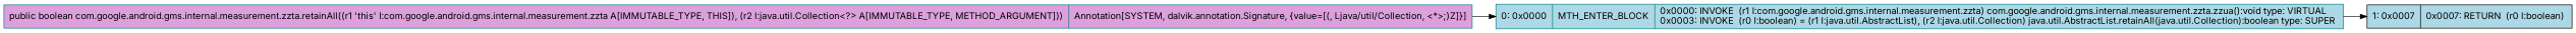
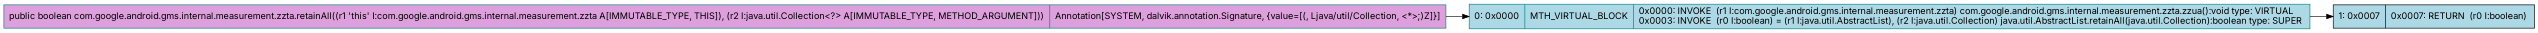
  digraph {
    rankdir=LR
    fontname=Inter
    node [shape=record style=filled fillcolor=lightblue color=teal fontname=Inter]
    edge [fontname=Inter]
-   n1 [label="{0\:\ 0x0000|MTH_ENTER_BLOCK\l|0x0000: INVOKE  (r1 I:com.google.android.gms.internal.measurement.zzta) com.google.android.gms.internal.measurement.zzta.zzua():void type: VIRTUAL \l0x0003: INVOKE  (r0 I:boolean) = (r1 I:java.util.AbstractList), (r2 I:java.util.Collection) java.util.AbstractList.retainAll(java.util.Collection):boolean type: SUPER \l}"]
+   n1 [label="{0\:\ 0x0000|MTH_VIRTUAL_BLOCK\l|0x0000: INVOKE  (r1 I:com.google.android.gms.internal.measurement.zzta) com.google.android.gms.internal.measurement.zzta.zzua():void type: VIRTUAL \l0x0003: INVOKE  (r0 I:boolean) = (r1 I:java.util.AbstractList), (r2 I:java.util.Collection) java.util.AbstractList.retainAll(java.util.Collection):boolean type: SUPER \l}"]
    n2 [label="{1\:\ 0x0007|0x0007: RETURN  (r0 I:boolean) \l}" color=black]
    n3 [label="{public boolean com.google.android.gms.internal.measurement.zzta.retainAll((r1 'this' I:com.google.android.gms.internal.measurement.zzta A[IMMUTABLE_TYPE, THIS]), (r2 I:java.util.Collection\<?\> A[IMMUTABLE_TYPE, METHOD_ARGUMENT]))  | Annotation[SYSTEM, dalvik.annotation.Signature, \{value=[(, Ljava\/util\/Collection, \<*\>;)Z]\}]\l}" fillcolor=plum]
    n1 -> n2
    n3 -> n1
  }
